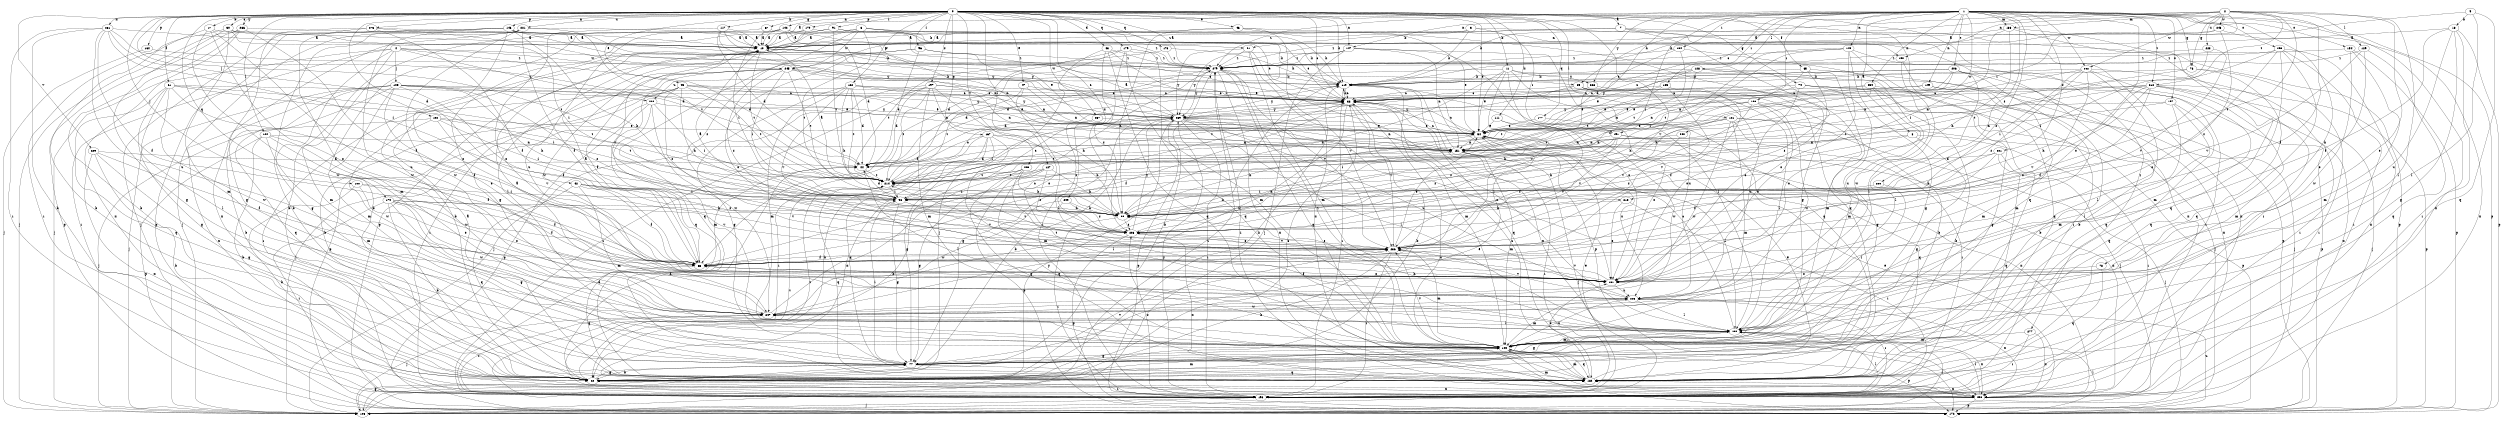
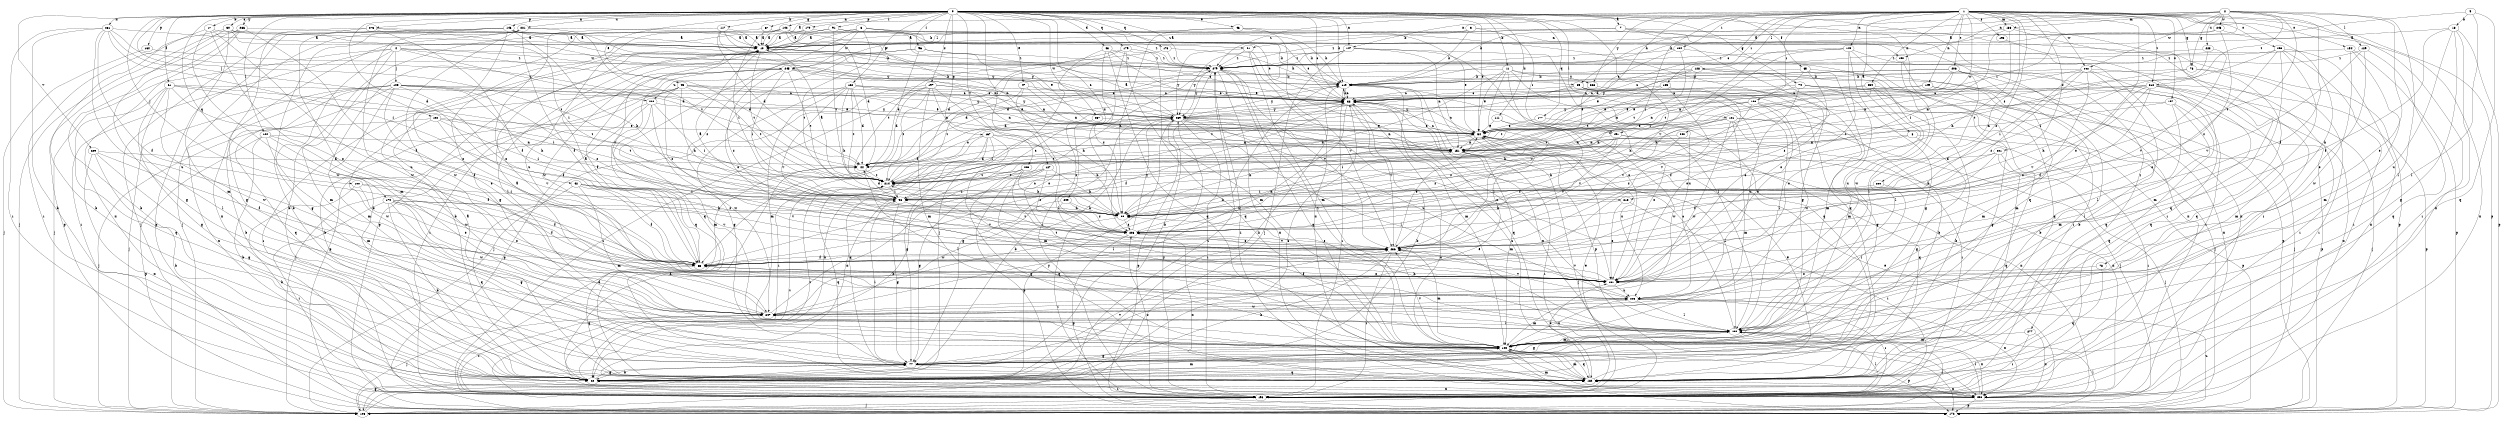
  strict digraph {
    0
    7
    11
    17
    30
    33
    42
    43
    45
    46
    47
    54
    61
    65
    67
    74
    91
    96
    100
    102
    111
    117
    119
    121
    124
    127
    142
    146
    147
    162
    164
    167
    170
    173
    174
    177
    179
    182
    197
    221
    226
    229
    236
    237
    249
    251
    266
    275
    277
    279
    10
    172
    258
    77
    21
    161
    268
    224
    88
    225
    247
    22
    98
    140
    193
    66
    269
    203
    108
    214
    130
    151
    44
    1
    8
    76
    78
    128
    138
    148
    149
    153
    154
    157
    184
    185
    186
+   198
    200
    201
    206
    212
    240
    242
    254
    85
    2
    129
    150
    191
    213
    223
    243
    3
    245
    4
    105
    5
    18
    6
    0 -> 7 [label=a]
    0 -> 11 [label=b]
    0 -> 17 [label=b]
    0 -> 30 [label=c]
    0 -> 33 [label=c]
    0 -> 42 [label=d]
    0 -> 43 [label=d]
    0 -> 45 [label=e]
    0 -> 46 [label=e]
    0 -> 47 [label=e]
    0 -> 54 [label=e]
    0 -> 61 [label=f]
    0 -> 65 [label=f]
    0 -> 67 [label=g]
    0 -> 74 [label=g]
    0 -> 91 [label=i]
    0 -> 96 [label=i]
    0 -> 100 [label=j]
    0 -> 102 [label=j]
    0 -> 111 [label=k]
    0 -> 117 [label=k]
    0 -> 119 [label=k]
    0 -> 121 [label=l]
    0 -> 124 [label=l]
    0 -> 127 [label=l]
    0 -> 142 [label=n]
    0 -> 146 [label=n]
    0 -> 147 [label=n]
    0 -> 162 [label=p]
    0 -> 164 [label=p]
    0 -> 167 [label=p]
    0 -> 170 [label=p]
    0 -> 173 [label=q]
    0 -> 174 [label=q]
    0 -> 177 [label=q]
    0 -> 179 [label=q]
    0 -> 182 [label=q]
    0 -> 197 [label=s]
    0 -> 221 [label=u]
    0 -> 226 [label=v]
    0 -> 229 [label=v]
    0 -> 236 [label=v]
    0 -> 237 [label=w]
    0 -> 249 [label=x]
    0 -> 251 [label=x]
    0 -> 266 [label=y]
    0 -> 275 [label=p]
    0 -> 277 [label=z]
    0 -> 279 [label=z]
    7 -> 10 [label=a]
    7 -> 172 [label=p]
    7 -> 258 [label=x]
    7 -> 77 [label=g]
    7 -> 21 [label=b]
    11 -> 54 [label=e]
    11 -> 236 [label=v]
    11 -> 172 [label=p]
    11 -> 161 [label=o]
    11 -> 268 [label=y]
    11 -> 224 [label=u]
    11 -> 88 [label=h]
    11 -> 225 [label=u]
    17 -> 10 [label=a]
    17 -> 161 [label=o]
    17 -> 225 [label=u]
    17 -> 247 [label=w]
    17 -> 22 [label=b]
    30 -> 279 [label=z]
    30 -> 10 [label=a]
    30 -> 77 [label=g]
    30 -> 98 [label=i]
    30 -> 140 [label=m]
    30 -> 193 [label=r]
    33 -> 119 [label=k]
    33 -> 236 [label=v]
    33 -> 247 [label=w]
    33 -> 22 [label=b]
    33 -> 66 [label=f]
    33 -> 269 [label=y]
    42 -> 182 [label=q]
    42 -> 236 [label=v]
    42 -> 98 [label=i]
    42 -> 140 [label=m]
    42 -> 66 [label=f]
    42 -> 203 [label=s]
    43 -> 54 [label=e]
    43 -> 182 [label=q]
    43 -> 279 [label=z]
    43 -> 203 [label=s]
    43 -> 108 [label=j]
    45 -> 33 [label=c]
    45 -> 54 [label=e]
    45 -> 172 [label=p]
    45 -> 88 [label=h]
    45 -> 22 [label=b]
    45 -> 193 [label=r]
    45 -> 269 [label=y]
    45 -> 203 [label=s]
    45 -> 214 [label=t]
    46 -> 54 [label=e]
    46 -> 182 [label=q]
    46 -> 10 [label=a]
    46 -> 258 [label=x]
    46 -> 88 [label=h]
    47 -> 33 [label=c]
    47 -> 214 [label=t]
    47 -> 130 [label=l]
    47 -> 151 [label=n]
    54 -> 33 [label=c]
    54 -> 258 [label=x]
    54 -> 88 [label=h]
    54 -> 225 [label=u]
    54 -> 214 [label=t]
    54 -> 151 [label=n]
    61 -> 33 [label=c]
    61 -> 182 [label=q]
    61 -> 77 [label=g]
    61 -> 247 [label=w]
    61 -> 98 [label=i]
    61 -> 66 [label=f]
    61 -> 214 [label=t]
    61 -> 130 [label=l]
    65 -> 119 [label=k]
    65 -> 258 [label=x]
    65 -> 161 [label=o]
    65 -> 140 [label=m]
    65 -> 214 [label=t]
    67 -> 279 [label=z]
    67 -> 10 [label=a]
    67 -> 22 [label=b]
    74 -> 33 [label=c]
    74 -> 54 [label=e]
    74 -> 172 [label=p]
    74 -> 77 [label=g]
    74 -> 161 [label=o]
    74 -> 108 [label=j]
    91 -> 33 [label=c]
    91 -> 119 [label=k]
    91 -> 10 [label=a]
    91 -> 172 [label=p]
    91 -> 214 [label=t]
    96 -> 33 [label=c]
    96 -> 182 [label=q]
    96 -> 279 [label=z]
    96 -> 161 [label=o]
    96 -> 44 [label=d]
    100 -> 161 [label=o]
    100 -> 22 [label=b]
    100 -> 98 [label=i]
    100 -> 66 [label=f]
    102 -> 54 [label=e]
    102 -> 236 [label=v]
    102 -> 247 [label=w]
    102 -> 98 [label=i]
    102 -> 108 [label=j]
    102 -> 214 [label=t]
    111 -> 54 [label=e]
    111 -> 247 [label=w]
    111 -> 66 [label=f]
    117 -> 10 [label=a]
    117 -> 161 [label=o]
    117 -> 269 [label=y]
    117 -> 151 [label=n]
    117 -> 44 [label=d]
    119 -> 33 [label=c]
    119 -> 182 [label=q]
    119 -> 172 [label=p]
    119 -> 258 [label=x]
    119 -> 140 [label=m]
    119 -> 193 [label=r]
    119 -> 269 [label=y]
    119 -> 44 [label=d]
    121 -> 54 [label=e]
    121 -> 236 [label=v]
    121 -> 172 [label=p]
    121 -> 247 [label=w]
    121 -> 140 [label=m]
    121 -> 193 [label=r]
    121 -> 203 [label=s]
    121 -> 108 [label=j]
    124 -> 172 [label=p]
    124 -> 247 [label=w]
    124 -> 22 [label=b]
    124 -> 140 [label=m]
    124 -> 66 [label=f]
    124 -> 151 [label=n]
    127 -> 182 [label=q]
    127 -> 172 [label=p]
    127 -> 77 [label=g]
    127 -> 88 [label=h]
    127 -> 203 [label=s]
    127 -> 214 [label=t]
    142 -> 33 [label=c]
    142 -> 54 [label=e]
    142 -> 10 [label=a]
    142 -> 225 [label=u]
    142 -> 22 [label=b]
    142 -> 98 [label=i]
    142 -> 151 [label=n]
    142 -> 44 [label=d]
    146 -> 119 [label=k]
    146 -> 10 [label=a]
    146 -> 172 [label=p]
    146 -> 161 [label=o]
    146 -> 88 [label=h]
    146 -> 247 [label=w]
    146 -> 269 [label=y]
    146 -> 108 [label=j]
    147 -> 182 [label=q]
    147 -> 279 [label=z]
    147 -> 269 [label=y]
    147 -> 108 [label=j]
    147 -> 130 [label=l]
    147 -> 151 [label=n]
    147 -> 44 [label=d]
    162 -> 33 [label=c]
    162 -> 54 [label=e]
    162 -> 236 [label=v]
    162 -> 77 [label=g]
    162 -> 88 [label=h]
    162 -> 140 [label=m]
    162 -> 269 [label=y]
    162 -> 214 [label=t]
    162 -> 44 [label=d]
    164 -> 279 [label=z]
    164 -> 108 [label=j]
    167 -> 182 [label=q]
    167 -> 258 [label=x]
    167 -> 77 [label=g]
    167 -> 88 [label=h]
    167 -> 22 [label=b]
    167 -> 140 [label=m]
    167 -> 193 [label=r]
    167 -> 151 [label=n]
    170 -> 119 [label=k]
    170 -> 236 [label=v]
    170 -> 10 [label=a]
    170 -> 77 [label=g]
    173 -> 119 [label=k]
    173 -> 279 [label=z]
    173 -> 214 [label=t]
    174 -> 236 [label=v]
    174 -> 77 [label=g]
    174 -> 161 [label=o]
    174 -> 88 [label=h]
    174 -> 247 [label=w]
    174 -> 22 [label=b]
    174 -> 193 [label=r]
    174 -> 66 [label=f]
    177 -> 54 [label=e]
    177 -> 161 [label=o]
    179 -> 182 [label=q]
    179 -> 279 [label=z]
    179 -> 140 [label=m]
    179 -> 193 [label=r]
    179 -> 66 [label=f]
    179 -> 44 [label=d]
    182 -> 33 [label=c]
    182 -> 54 [label=e]
    182 -> 10 [label=a]
    182 -> 258 [label=x]
    182 -> 140 [label=m]
    197 -> 33 [label=c]
    197 -> 161 [label=o]
    197 -> 88 [label=h]
    197 -> 140 [label=m]
    197 -> 193 [label=r]
    197 -> 108 [label=j]
    197 -> 214 [label=t]
    197 -> 151 [label=n]
    197 -> 44 [label=d]
    221 -> 10 [label=a]
    221 -> 258 [label=x]
    221 -> 247 [label=w]
    221 -> 22 [label=b]
    221 -> 66 [label=f]
    221 -> 108 [label=j]
    221 -> 214 [label=t]
    226 -> 182 [label=q]
    226 -> 88 [label=h]
    226 -> 22 [label=b]
    226 -> 214 [label=t]
    226 -> 130 [label=l]
    229 -> 258 [label=x]
    229 -> 77 [label=g]
    229 -> 22 [label=b]
    229 -> 66 [label=f]
    229 -> 44 [label=d]
    236 -> 54 [label=e]
    236 -> 22 [label=b]
    236 -> 140 [label=m]
    236 -> 193 [label=r]
    236 -> 66 [label=f]
    236 -> 203 [label=s]
    236 -> 214 [label=t]
    237 -> 54 [label=e]
    237 -> 203 [label=s]
    249 -> 161 [label=o]
    249 -> 88 [label=h]
    249 -> 247 [label=w]
    249 -> 203 [label=s]
    251 -> 10 [label=a]
    251 -> 225 [label=u]
    251 -> 22 [label=b]
    251 -> 98 [label=i]
    251 -> 193 [label=r]
    251 -> 66 [label=f]
    251 -> 214 [label=t]
    251 -> 44 [label=d]
    266 -> 10 [label=a]
    266 -> 172 [label=p]
    266 -> 258 [label=x]
    266 -> 22 [label=b]
    266 -> 66 [label=f]
    266 -> 108 [label=j]
    275 -> 10 [label=a]
    275 -> 77 [label=g]
    275 -> 140 [label=m]
    275 -> 66 [label=f]
    275 -> 269 [label=y]
    277 -> 258 [label=x]
    277 -> 140 [label=m]
    277 -> 193 [label=r]
    279 -> 119 [label=k]
    279 -> 182 [label=q]
    279 -> 236 [label=v]
    279 -> 258 [label=x]
    279 -> 22 [label=b]
    279 -> 269 [label=y]
    279 -> 44 [label=d]
    10 -> 279 [label=z]
    10 -> 22 [label=b]
    10 -> 214 [label=t]
    10 -> 130 [label=l]
    10 -> 85 [label=h]
    172 -> 33 [label=c]
    172 -> 225 [label=u]
    172 -> 130 [label=l]
    258 -> 54 [label=e]
    258 -> 279 [label=z]
    258 -> 172 [label=p]
    258 -> 140 [label=m]
    258 -> 130 [label=l]
    77 -> 54 [label=e]
    77 -> 182 [label=q]
    77 -> 161 [label=o]
    77 -> 22 [label=b]
    77 -> 98 [label=i]
    21 -> 236 [label=v]
    21 -> 279 [label=z]
    21 -> 140 [label=m]
    21 -> 269 [label=y]
    21 -> 130 [label=l]
    161 -> 236 [label=v]
    161 -> 225 [label=u]
    161 -> 66 [label=f]
    161 -> 214 [label=t]
    268 -> 33 [label=c]
    268 -> 140 [label=m]
    268 -> 214 [label=t]
    224 -> 172 [label=p]
    224 -> 247 [label=w]
    224 -> 98 [label=i]
    224 -> 140 [label=m]
    224 -> 269 [label=y]
    224 -> 108 [label=j]
    88 -> 10 [label=a]
    88 -> 193 [label=r]
    88 -> 203 [label=s]
    225 -> 236 [label=v]
    225 -> 258 [label=x]
    225 -> 247 [label=w]
    225 -> 140 [label=m]
    225 -> 193 [label=r]
    225 -> 130 [label=l]
    247 -> 119 [label=k]
    247 -> 279 [label=z]
    247 -> 10 [label=a]
    247 -> 193 [label=r]
    247 -> 108 [label=j]
    247 -> 130 [label=l]
    22 -> 33 [label=c]
    22 -> 119 [label=k]
    22 -> 236 [label=v]
    22 -> 258 [label=x]
    22 -> 77 [label=g]
    22 -> 140 [label=m]
    22 -> 193 [label=r]
    22 -> 214 [label=t]
    22 -> 44 [label=d]
    98 -> 33 [label=c]
    98 -> 236 [label=v]
    98 -> 77 [label=g]
    98 -> 88 [label=h]
    98 -> 44 [label=d]
    140 -> 182 [label=q]
    140 -> 236 [label=v]
    140 -> 279 [label=z]
    140 -> 172 [label=p]
    140 -> 77 [label=g]
    140 -> 225 [label=u]
    193 -> 54 [label=e]
    193 -> 269 [label=y]
    193 -> 203 [label=s]
    193 -> 108 [label=j]
    193 -> 214 [label=t]
    193 -> 130 [label=l]
    193 -> 44 [label=d]
    66 -> 33 [label=c]
    66 -> 182 [label=q]
    66 -> 10 [label=a]
    66 -> 161 [label=o]
    269 -> 54 [label=e]
    269 -> 10 [label=a]
    269 -> 172 [label=p]
    269 -> 77 [label=g]
    269 -> 161 [label=o]
    269 -> 225 [label=u]
    269 -> 22 [label=b]
    269 -> 98 [label=i]
    269 -> 193 [label=r]
    269 -> 130 [label=l]
    269 -> 151 [label=n]
    203 -> 236 [label=v]
    203 -> 172 [label=p]
    203 -> 258 [label=x]
    203 -> 269 [label=y]
    203 -> 151 [label=n]
    108 -> 279 [label=z]
    108 -> 77 [label=g]
    108 -> 269 [label=y]
    108 -> 130 [label=l]
    214 -> 33 [label=c]
    214 -> 182 [label=q]
    214 -> 10 [label=a]
    214 -> 98 [label=i]
    130 -> 33 [label=c]
    130 -> 258 [label=x]
    130 -> 77 [label=g]
    130 -> 88 [label=h]
    130 -> 140 [label=m]
    151 -> 33 [label=c]
    151 -> 140 [label=m]
    151 -> 193 [label=r]
    151 -> 108 [label=j]
    151 -> 130 [label=l]
    151 -> 44 [label=d]
    44 -> 214 [label=t]
    44 -> 130 [label=l]
    1 -> 33 [label=c]
    1 -> 147 [label=n]
    1 -> 279 [label=z]
    1 -> 10 [label=a]
    1 -> 172 [label=p]
    1 -> 258 [label=x]
    1 -> 161 [label=o]
    1 -> 268 [label=y]
    1 -> 98 [label=i]
    1 -> 203 [label=s]
    1 -> 44 [label=d]
    1 -> 8 [label=a]
    1 -> 76 [label=g]
    1 -> 78 [label=h]
    1 -> 128 [label=l]
    1 -> 138 [label=m]
    1 -> 148 [label=n]
    1 -> 149 [label=n]
    1 -> 153 [label=o]
    1 -> 154 [label=o]
    1 -> 157 [label=o]
    1 -> 184 [label=r]
    1 -> 185 [label=r]
    1 -> 186 [label=r]
+   1 -> 198 [label=s]
    1 -> 200 [label=s]
    1 -> 201 [label=s]
    1 -> 206 [label=t]
    1 -> 212 [label=t]
    1 -> 240 [label=w]
    1 -> 242 [label=w]
    1 -> 254 [label=x]
    8 -> 77 [label=g]
    8 -> 193 [label=r]
    8 -> 203 [label=s]
    8 -> 151 [label=n]
    76 -> 119 [label=k]
    76 -> 182 [label=q]
    76 -> 193 [label=r]
    76 -> 151 [label=n]
    78 -> 182 [label=q]
    78 -> 161 [label=o]
    128 -> 33 [label=c]
    128 -> 54 [label=e]
    128 -> 119 [label=k]
    128 -> 88 [label=h]
    128 -> 225 [label=u]
    128 -> 203 [label=s]
    138 -> 182 [label=q]
    138 -> 10 [label=a]
    138 -> 88 [label=h]
    138 -> 98 [label=i]
    138 -> 193 [label=r]
    148 -> 182 [label=q]
    148 -> 279 [label=z]
    148 -> 77 [label=g]
    148 -> 161 [label=o]
    148 -> 98 [label=i]
    148 -> 193 [label=r]
    148 -> 214 [label=t]
    149 -> 33 [label=c]
    149 -> 54 [label=e]
    149 -> 22 [label=b]
    149 -> 140 [label=m]
    153 -> 182 [label=q]
    153 -> 279 [label=z]
    153 -> 258 [label=x]
    153 -> 161 [label=o]
    153 -> 98 [label=i]
    153 -> 140 [label=m]
    153 -> 193 [label=r]
    154 -> 279 [label=z]
    154 -> 172 [label=p]
    154 -> 247 [label=w]
    154 -> 140 [label=m]
    157 -> 182 [label=q]
    157 -> 140 [label=m]
    157 -> 269 [label=y]
    157 -> 130 [label=l]
    157 -> 151 [label=n]
    184 -> 33 [label=c]
    184 -> 279 [label=z]
    184 -> 247 [label=w]
    184 -> 214 [label=t]
    185 -> 33 [label=c]
    185 -> 54 [label=e]
    185 -> 236 [label=v]
    185 -> 66 [label=f]
    185 -> 151 [label=n]
    186 -> 236 [label=v]
    186 -> 161 [label=o]
    186 -> 88 [label=h]
    186 -> 247 [label=w]
    186 -> 22 [label=b]
    186 -> 269 [label=y]
    186 -> 214 [label=t]
+   198 -> 193 [label=r]
    200 -> 98 [label=i]
    200 -> 130 [label=l]
    201 -> 182 [label=q]
    201 -> 88 [label=h]
    201 -> 66 [label=f]
    201 -> 108 [label=j]
    201 -> 44 [label=d]
    206 -> 119 [label=k]
    206 -> 88 [label=h]
    206 -> 22 [label=b]
    206 -> 140 [label=m]
    206 -> 269 [label=y]
    206 -> 130 [label=l]
    206 -> 151 [label=n]
    212 -> 33 [label=c]
    212 -> 54 [label=e]
    212 -> 236 [label=v]
    212 -> 172 [label=p]
    212 -> 258 [label=x]
    212 -> 88 [label=h]
    212 -> 140 [label=m]
    212 -> 66 [label=f]
    212 -> 108 [label=j]
    212 -> 214 [label=t]
    240 -> 88 [label=h]
    240 -> 151 [label=n]
    242 -> 119 [label=k]
    242 -> 182 [label=q]
    242 -> 161 [label=o]
    242 -> 98 [label=i]
    242 -> 193 [label=r]
    242 -> 203 [label=s]
    242 -> 130 [label=l]
    242 -> 151 [label=n]
    254 -> 33 [label=c]
    254 -> 77 [label=g]
    254 -> 161 [label=o]
    254 -> 88 [label=h]
    254 -> 108 [label=j]
    254 -> 151 [label=n]
    85 -> 33 [label=c]
    85 -> 225 [label=u]
    85 -> 22 [label=b]
    85 -> 214 [label=t]
    85 -> 130 [label=l]
    2 -> 119 [label=k]
    2 -> 161 [label=o]
    2 -> 66 [label=f]
    2 -> 130 [label=l]
    2 -> 76 [label=g]
    2 -> 138 [label=m]
    2 -> 212 [label=t]
    2 -> 242 [label=w]
    2 -> 85 [label=h]
    2 -> 129 [label=l]
    2 -> 150 [label=n]
    2 -> 191 [label=r]
    2 -> 213 [label=t]
    2 -> 223 [label=u]
    2 -> 243 [label=w]
    129 -> 182 [label=q]
    129 -> 236 [label=v]
    129 -> 279 [label=z]
    129 -> 161 [label=o]
    150 -> 193 [label=r]
    150 -> 130 [label=l]
    191 -> 182 [label=q]
    191 -> 236 [label=v]
    191 -> 258 [label=x]
    191 -> 98 [label=i]
    191 -> 203 [label=s]
    191 -> 151 [label=n]
    213 -> 161 [label=o]
    213 -> 88 [label=h]
    213 -> 193 [label=r]
    223 -> 236 [label=v]
    223 -> 279 [label=z]
    223 -> 214 [label=t]
    243 -> 279 [label=z]
    243 -> 10 [label=a]
    243 -> 258 [label=x]
    243 -> 203 [label=s]
    3 -> 119 [label=k]
-   3 -> 10 [label=a]
+   3 -> 10 [label=l]
    3 -> 258 [label=x]
    3 -> 191 [label=r]
    3 -> 245 [label=w]
    245 -> 33 [label=c]
    245 -> 119 [label=k]
    245 -> 182 [label=q]
    245 -> 98 [label=i]
    245 -> 193 [label=r]
    245 -> 66 [label=f]
    245 -> 203 [label=s]
    245 -> 214 [label=t]
    245 -> 151 [label=n]
    4 -> 77 [label=g]
    4 -> 224 [label=u]
    4 -> 140 [label=m]
    4 -> 193 [label=r]
    4 -> 108 [label=j]
    4 -> 44 [label=d]
    4 -> 191 [label=r]
    4 -> 245 [label=w]
    4 -> 105 [label=j]
    105 -> 33 [label=c]
    105 -> 54 [label=e]
    105 -> 182 [label=q]
    105 -> 258 [label=x]
    105 -> 161 [label=o]
    105 -> 88 [label=h]
    105 -> 22 [label=b]
    105 -> 140 [label=m]
    105 -> 66 [label=f]
    105 -> 203 [label=s]
    105 -> 108 [label=j]
    105 -> 151 [label=n]
    5 -> 119 [label=k]
    5 -> 182 [label=q]
    5 -> 130 [label=l]
    5 -> 18 [label=b]
    18 -> 10 [label=a]
    18 -> 172 [label=p]
    18 -> 77 [label=g]
    18 -> 225 [label=u]
    18 -> 193 [label=r]
    18 -> 66 [label=f]
    6 -> 119 [label=k]
    6 -> 10 [label=a]
    6 -> 21 [label=b]
    6 -> 247 [label=w]
    6 -> 203 [label=s]
    6 -> 150 [label=n]
    6 -> 213 [label=t]
    6 -> 245 [label=w]
  }
